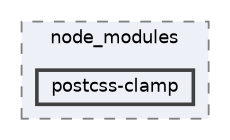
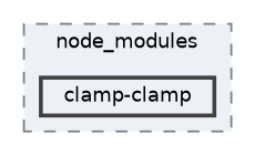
  digraph {
    compound=true
-   n1 [color=grey25 fillcolor="#edf0f7" fontname=Helvetica fontsize=10 height=0.2 label="postcss-clamp" shape=box style="filled,bold" width=0.4]
+   n1 [color=grey25 fillcolor="#edf0f7" fontname=Helvetica fontsize=10 height=0.2 label="clamp-clamp" shape=box style="filled,bold" width=0.4]
    subgraph cluster_1 {
      bgcolor="#edf0f7"
      fontname=Helvetica
      fontsize=10
      label=node_modules
      pencolor=grey50
      style="filled,dashed"
      n1
    }
  }
